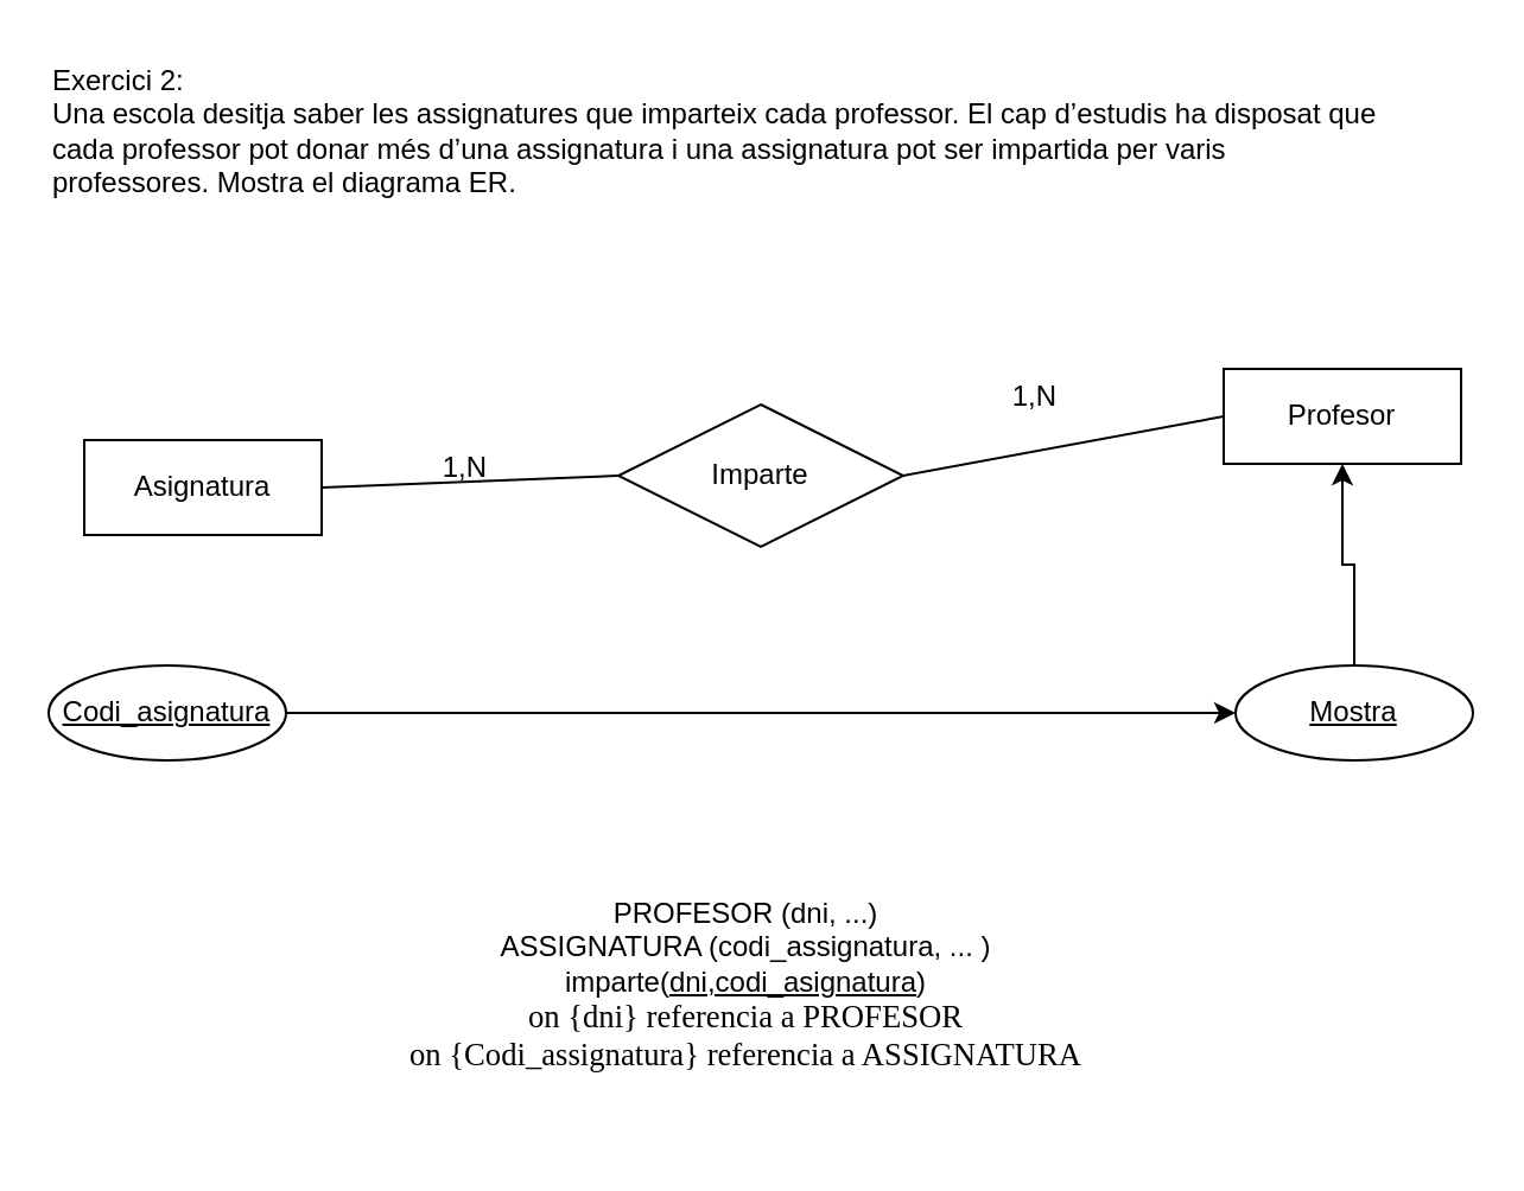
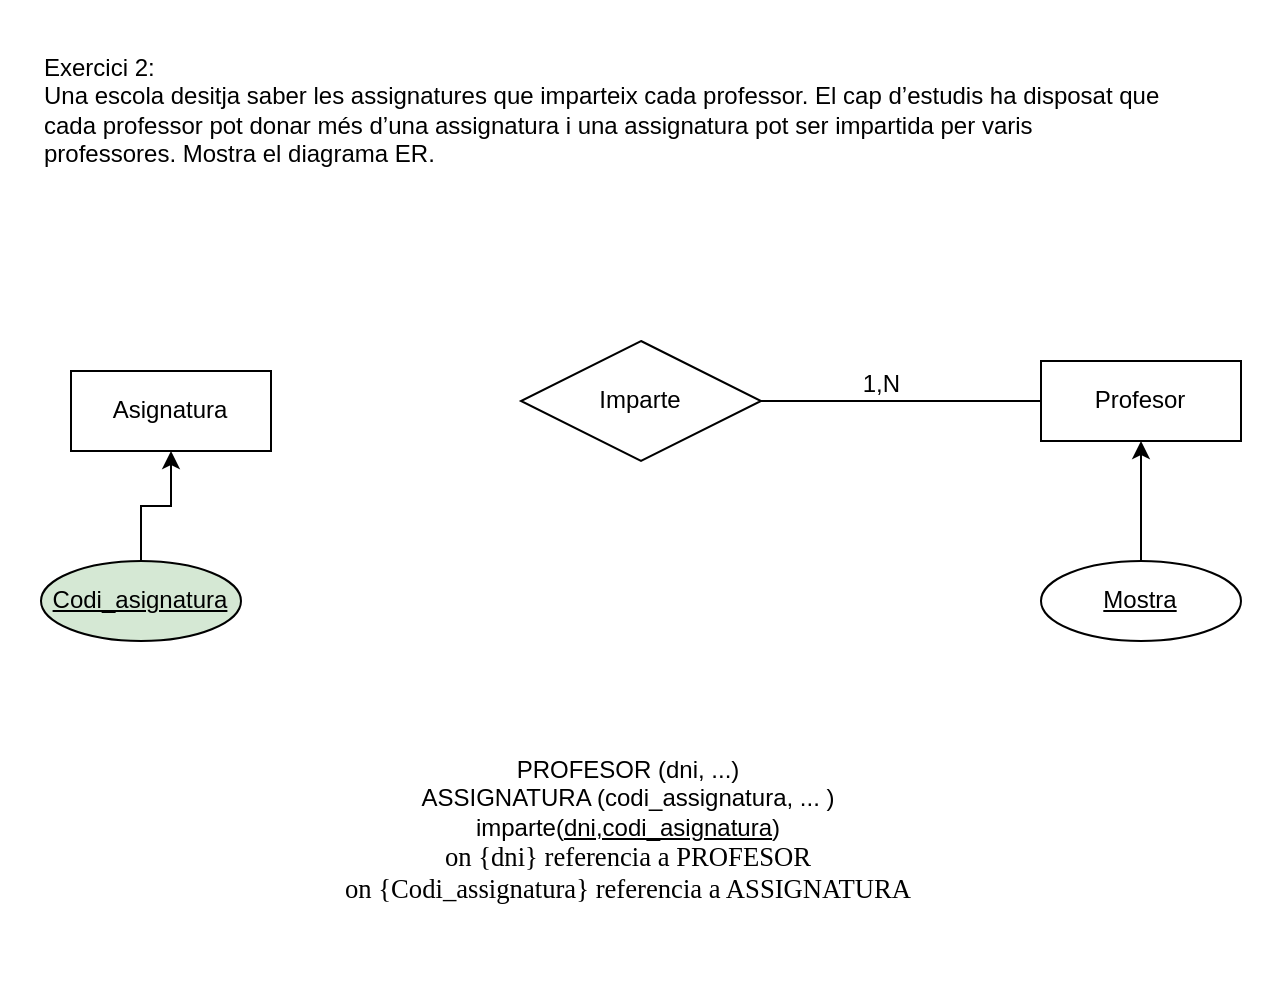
  <mxCell id="0" />
  <mxCell id="1" parent="0" />
  <mxCell id="2" value="Exercici 2:&#10;Una escola desitja saber les assignatures que imparteix cada professor. El cap d’estudis ha disposat que cada professor pot donar més d’una assignatura i una assignatura pot ser impartida per varis professores. Mostra el diagrama ER." style="text;whiteSpace=wrap;html=1;" parent="1" vertex="1"><mxGeometry x="20" y="20" width="560" height="80" as="geometry" /></mxCell>
- <mxCell id="3" value="Profesor" style="whiteSpace=wrap;html=1;align=center;" parent="1" vertex="1"><mxGeometry x="515" y="155" width="100" height="40" as="geometry" /></mxCell>
+ <mxCell id="3" value="Profesor" style="whiteSpace=wrap;html=1;align=center;" parent="1" vertex="1"><mxGeometry x="520" y="180" width="100" height="40" as="geometry" /></mxCell>
  <mxCell id="4" value="Asignatura" style="whiteSpace=wrap;html=1;align=center;" parent="1" vertex="1"><mxGeometry x="35" y="185" width="100" height="40" as="geometry" /></mxCell>
  <mxCell id="5" value="Imparte" style="shape=rhombus;perimeter=rhombusPerimeter;whiteSpace=wrap;html=1;align=center;" parent="1" vertex="1"><mxGeometry x="260" y="170" width="120" height="60" as="geometry" /></mxCell>
- <mxCell id="6" value="" style="endArrow=none;html=1;rounded=0;entryX=1;entryY=0.5;entryDx=0;entryDy=0;exitX=0;exitY=0.5;exitDx=0;exitDy=0;" parent="1" source="5" target="4" edge="1"><mxGeometry relative="1" as="geometry"><mxPoint x="250" y="280" as="sourcePoint" /><mxPoint x="110" y="280" as="targetPoint" /></mxGeometry></mxCell>
- <mxCell id="7" value="1,N" style="resizable=0;html=1;align=right;verticalAlign=bottom;" parent="6" connectable="0" vertex="1"><mxGeometry x="1" relative="1" as="geometry"><mxPoint x="70" as="offset" /></mxGeometry></mxCell>
  <mxCell id="8" value="" style="endArrow=none;html=1;rounded=0;entryX=0;entryY=0.5;entryDx=0;entryDy=0;exitX=1;exitY=0.5;exitDx=0;exitDy=0;" parent="1" source="5" target="3" edge="1"><mxGeometry relative="1" as="geometry"><mxPoint x="300" y="420" as="sourcePoint" /><mxPoint x="460" y="420" as="targetPoint" /></mxGeometry></mxCell>
  <mxCell id="9" value="1,N" style="resizable=0;html=1;align=right;verticalAlign=bottom;" parent="8" connectable="0" vertex="1"><mxGeometry x="1" relative="1" as="geometry"><mxPoint x="-70" as="offset" /></mxGeometry></mxCell>
- <mxCell id="10" style="edgeStyle=orthogonalEdgeStyle;rounded=0;orthogonalLoop=1;jettySize=auto;html=1;" parent="1" source="11" target="13" edge="1"><mxGeometry relative="1" as="geometry" /></mxCell>
- <mxCell id="11" value="&lt;u&gt;Codi_asignatura&lt;/u&gt;" style="ellipse;whiteSpace=wrap;html=1;align=center;" parent="1" vertex="1"><mxGeometry x="20" y="280" width="100" height="40" as="geometry" /></mxCell>
+ <mxCell id="10" style="edgeStyle=orthogonalEdgeStyle;rounded=0;orthogonalLoop=1;jettySize=auto;html=1;entryX=0.5;entryY=1;entryDx=0;entryDy=0;" parent="1" source="11" target="4" edge="1"><mxGeometry relative="1" as="geometry" /></mxCell>
+ <mxCell id="11" value="&lt;u&gt;Codi_asignatura&lt;/u&gt;" style="ellipse;whiteSpace=wrap;html=1;align=center;fillColor=#d5e8d4;" parent="1" vertex="1"><mxGeometry x="20" y="280" width="100" height="40" as="geometry" /></mxCell>
  <mxCell id="12" style="edgeStyle=orthogonalEdgeStyle;rounded=0;orthogonalLoop=1;jettySize=auto;html=1;" parent="1" source="13" target="3" edge="1"><mxGeometry relative="1" as="geometry" /></mxCell>
  <mxCell id="13" value="&lt;u&gt;Mostra&lt;/u&gt;" style="ellipse;whiteSpace=wrap;html=1;align=center;" parent="1" vertex="1"><mxGeometry x="520" y="280" width="100" height="40" as="geometry" /></mxCell>
  <mxCell id="14" value="&lt;span style=&quot;text-align: left; background-color: initial;&quot;&gt;PROFESOR (dni, ...)&lt;br&gt;&lt;/span&gt;&lt;span style=&quot;text-align: left; background-color: initial;&quot;&gt;ASSIGNATURA (codi_assignatura, ... )&lt;br&gt;&lt;/span&gt;&lt;span style=&quot;text-align: left; background-color: initial;&quot;&gt;imparte(&lt;u&gt;dni,codi_asignatura&lt;/u&gt;)&lt;br&gt;&lt;/span&gt;&lt;span style=&quot;font-family: TimesNewRomanPSMT; font-size: 10pt; text-align: left; background-color: initial;&quot;&gt;on {dni} referencia a PROFESOR&lt;br&gt;&lt;/span&gt;&lt;span style=&quot;font-family: TimesNewRomanPSMT; font-size: 10pt; text-align: left; background-color: initial;&quot;&gt;on {Codi_assignatura} referencia a ASSIGNATURA&lt;br&gt;&lt;/span&gt;" style="text;html=1;strokeColor=none;fillColor=none;align=center;verticalAlign=middle;whiteSpace=wrap;rounded=0;fontColor=#000000;" parent="1" vertex="1"><mxGeometry x="164" y="350" width="300" height="130" as="geometry" /></mxCell>
